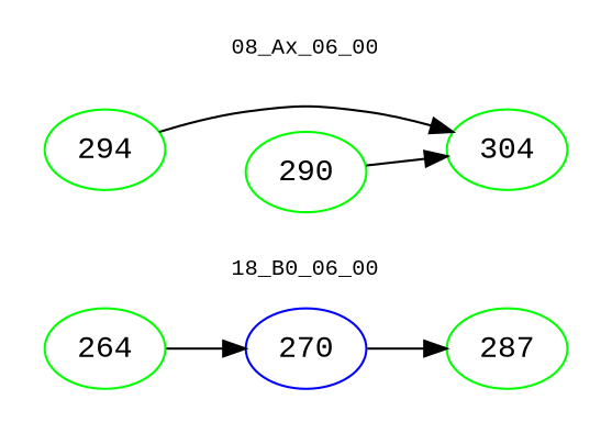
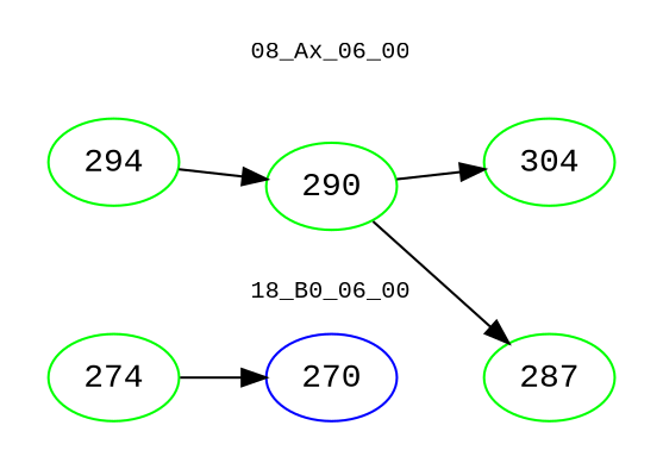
  digraph {
    fontname="Liberation Mono"
    rankdir=LR
    node [color=green fontname="Liberation Mono"]
    edge [color=black fontname="Liberation Mono"]
    n1 [label=294]
    n2 [label=290]
    n3 [label=304]
-   n4 [label=264]
+   n4 [label=274]
    n5 [color=blue label=270]
    n6 [label=287]
    subgraph cluster_1 {
      color=white
      fontsize=10
      label="08_Ax_06_00"
      n1
      n2
      n3
    }
    subgraph cluster_2 {
      color=white
      fontsize=10
      label="18_B0_06_00"
      n4
      n5
      n6
    }
-   n1 -> n3
+   n1 -> n2
    n2 -> n3
    n4 -> n5
-   n5 -> n6
+   n2 -> n6
  }
